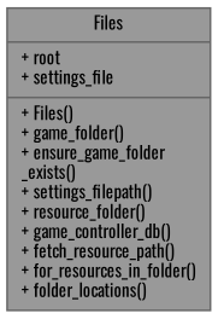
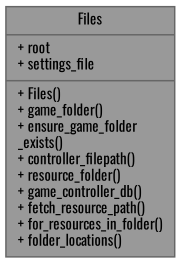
  digraph {
    fontname=Oswald
-   n1 [color=gray40 fillcolor=grey60 fontcolor=black fontname=Oswald fontsize=10 height=0.2 label="{Files\n|+ root\l+ settings_file\l|+ Files()\l+ game_folder()\l+ ensure_game_folder\l_exists()\l+ settings_filepath()\l+ resource_folder()\l+ game_controller_db()\l+ fetch_resource_path()\l+ for_resources_in_folder()\l+ folder_locations()\l}" shape=record style=filled width=0.4]
+   n1 [color=gray40 fillcolor=grey60 fontcolor=black fontname=Oswald fontsize=10 height=0.2 label="{Files\n|+ root\l+ settings_file\l|+ Files()\l+ game_folder()\l+ ensure_game_folder\l_exists()\l+ controller_filepath()\l+ resource_folder()\l+ game_controller_db()\l+ fetch_resource_path()\l+ for_resources_in_folder()\l+ folder_locations()\l}" shape=record style=filled width=0.4]
  }
